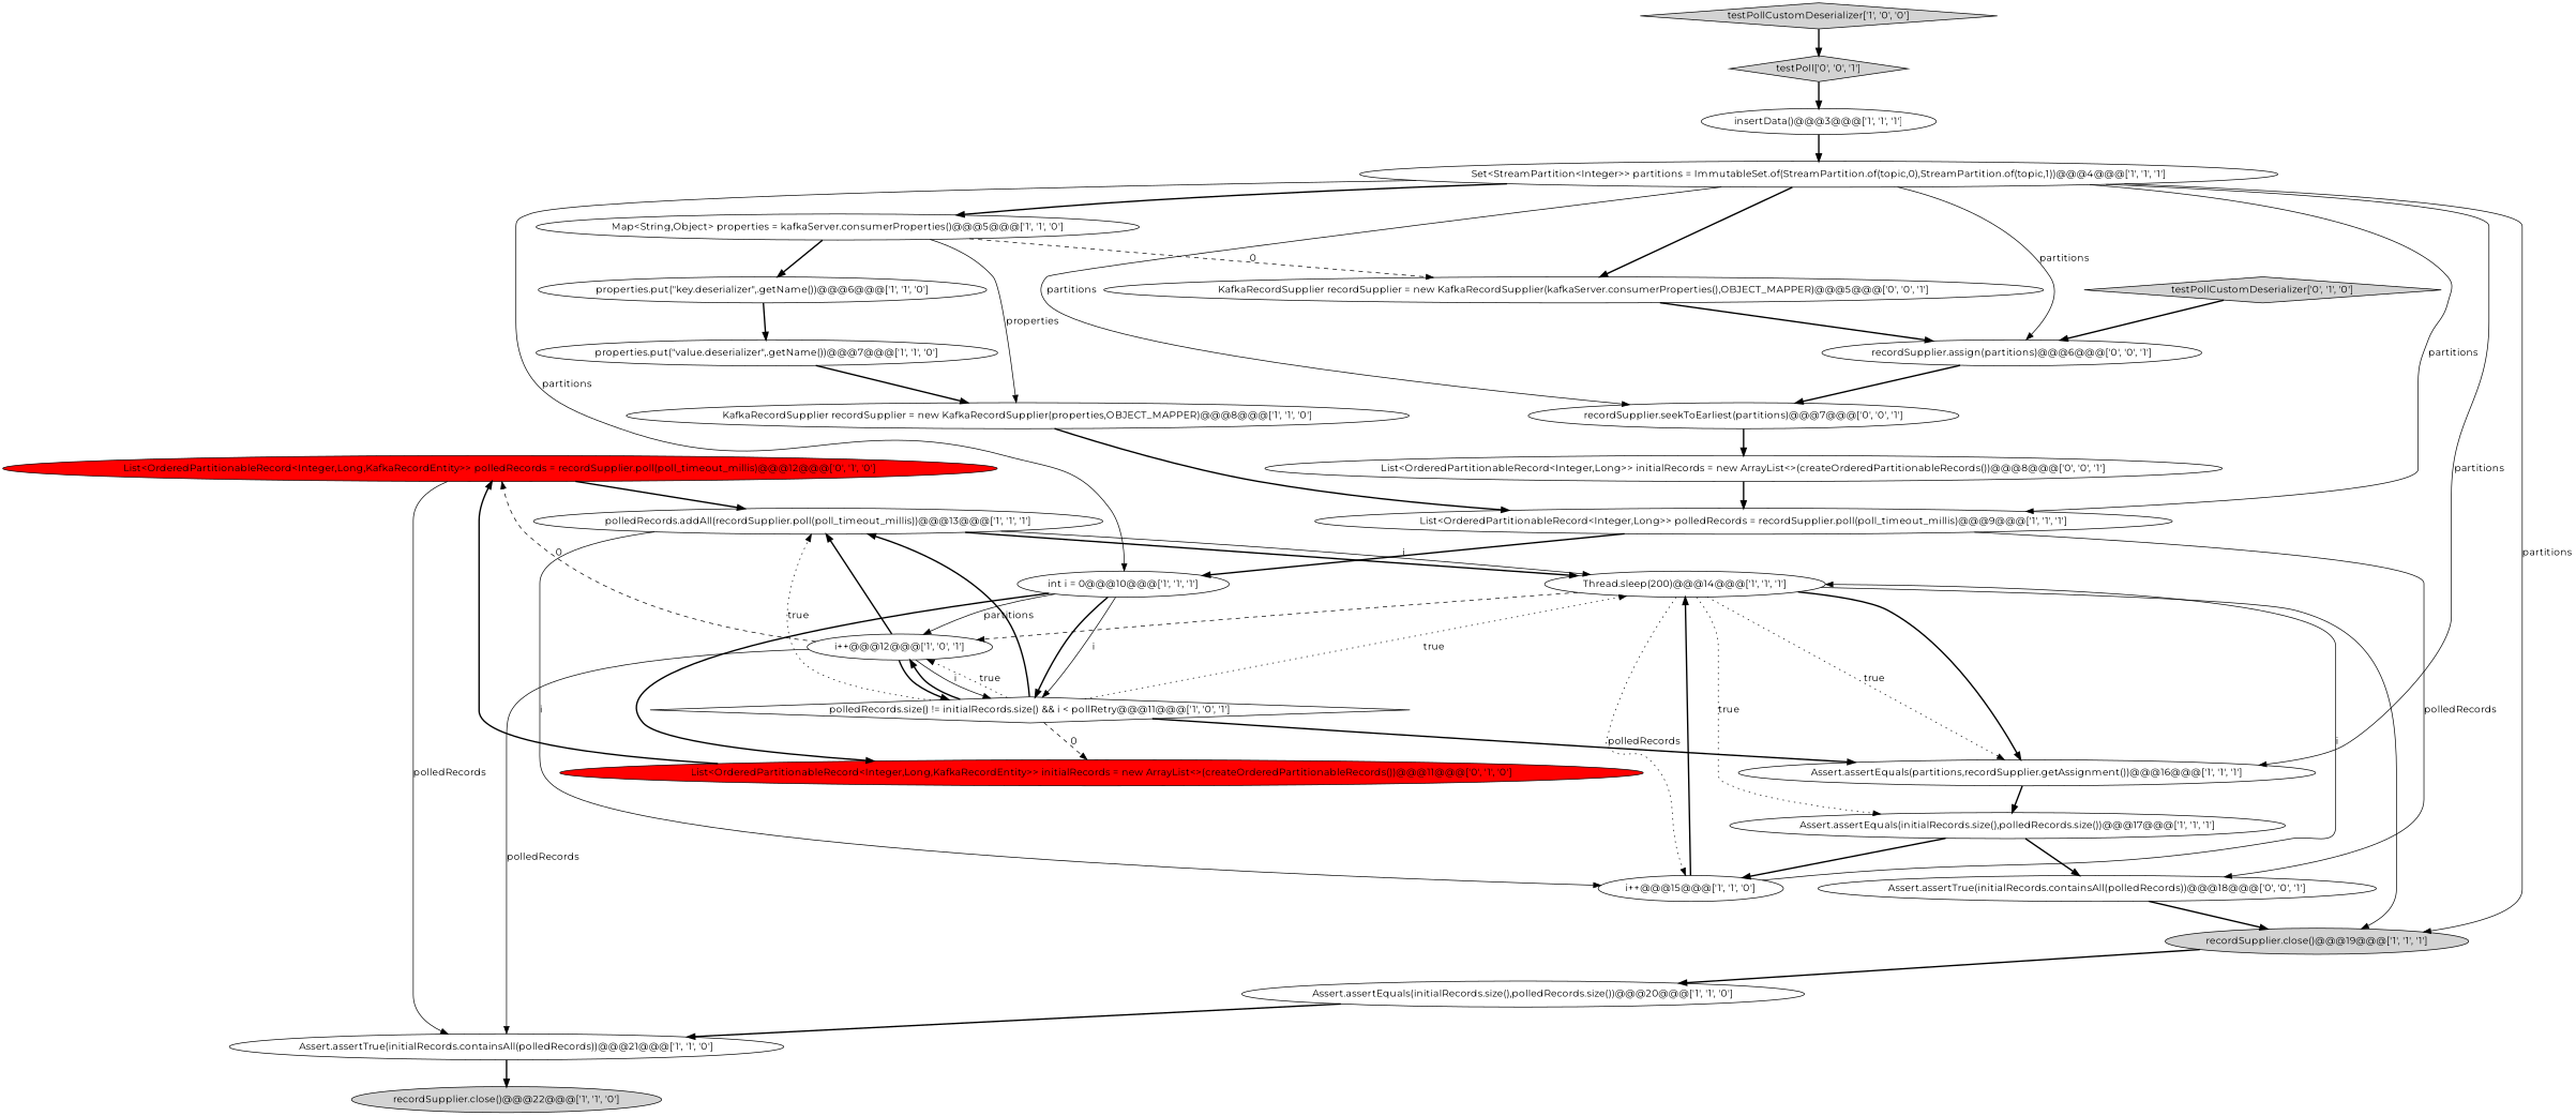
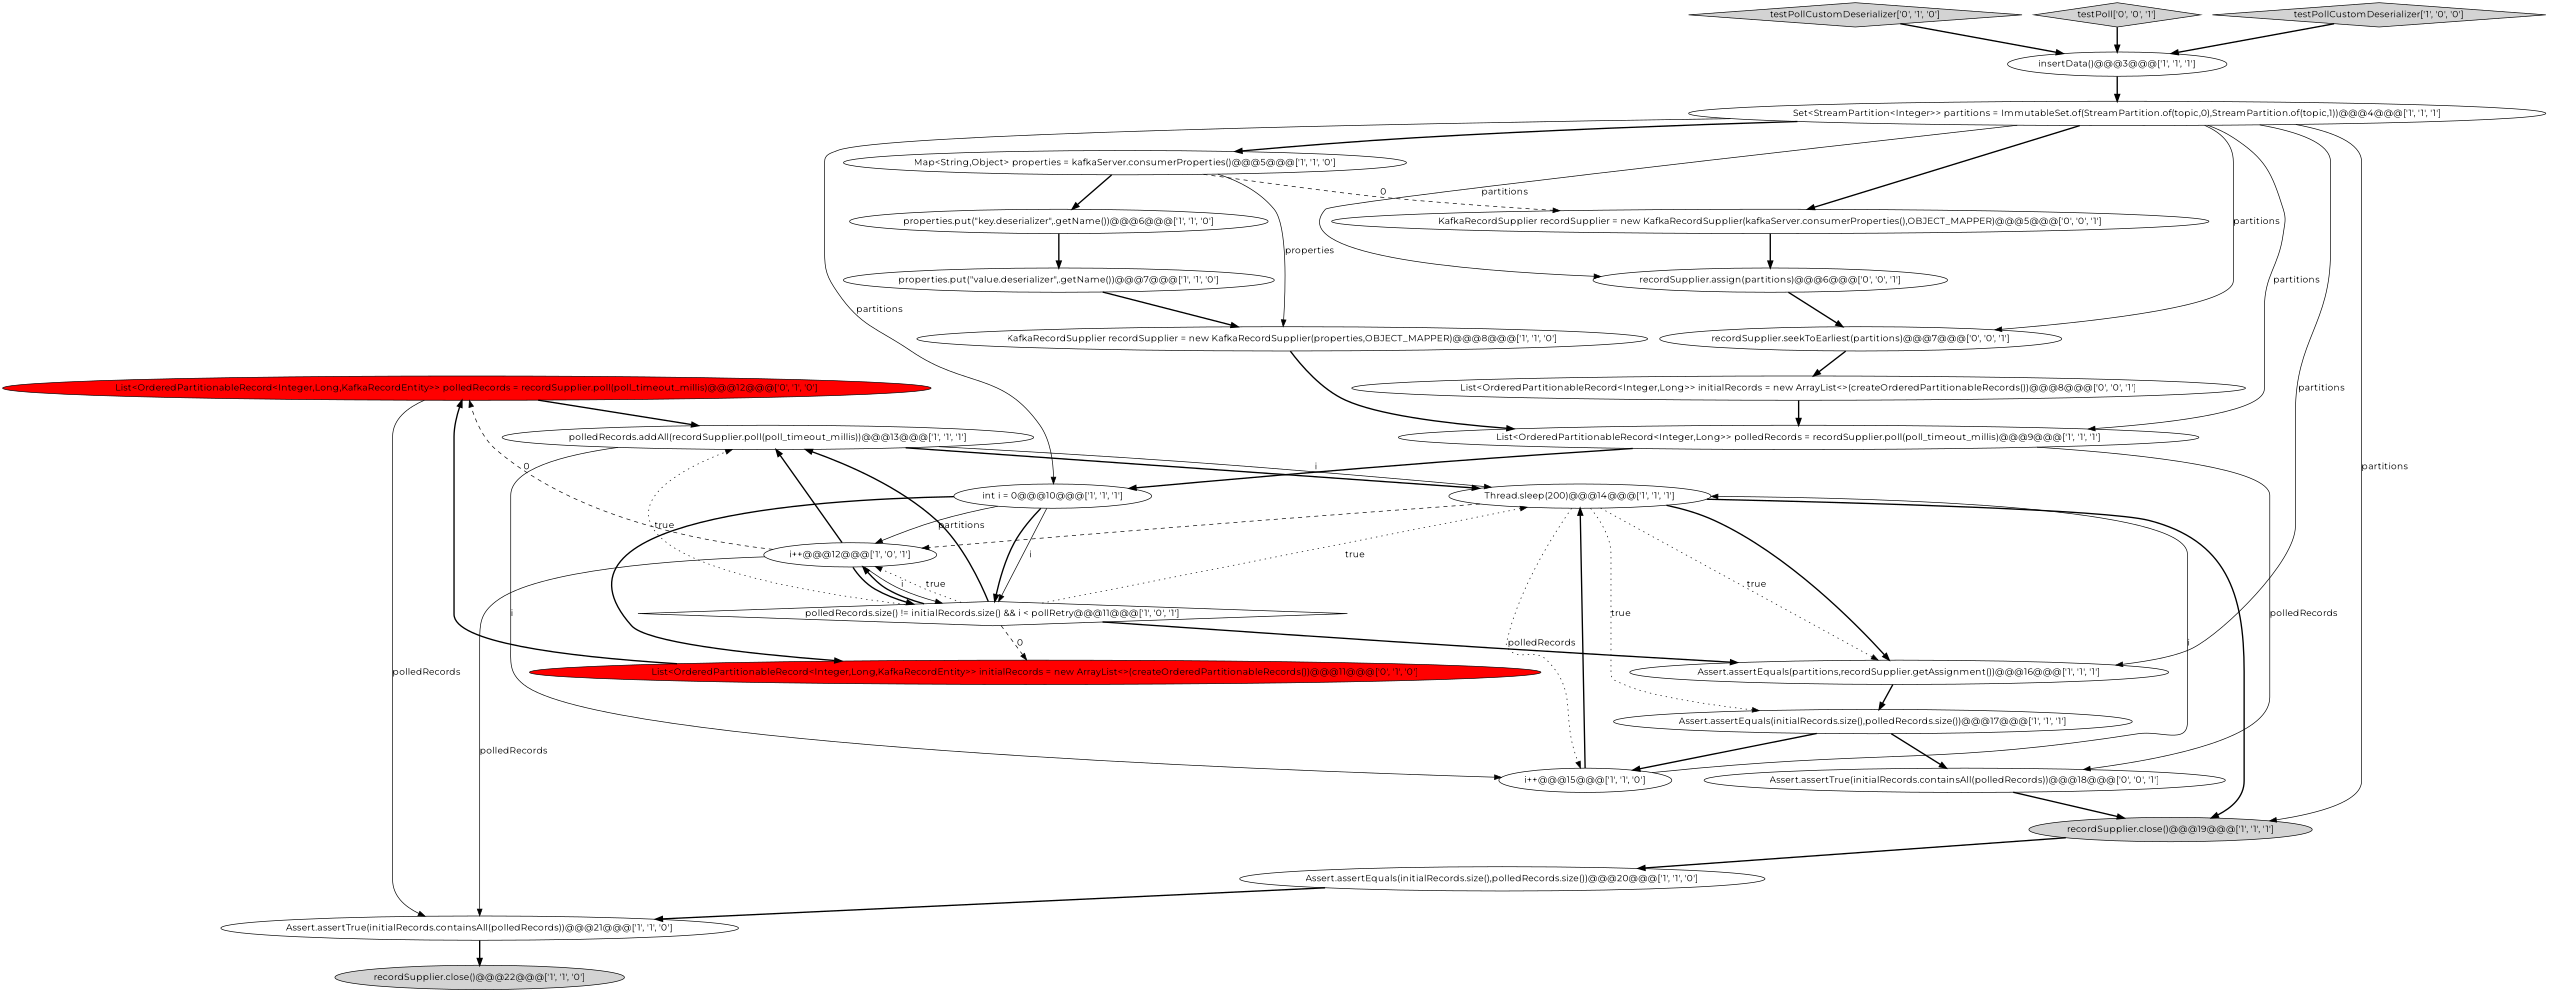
  digraph {
    fontname=Montserrat
    node [fillcolor=white fontname=Montserrat shape=ellipse style=filled]
    edge [fontname=Montserrat style=bold]
    n1 [fillcolor=lightgray label="recordSupplier.close()@@@22@@@['1', '1', '0']"]
    n2 [fillcolor=red label="List<OrderedPartitionableRecord<Integer,Long,KafkaRecordEntity>> polledRecords = recordSupplier.poll(poll_timeout_millis)@@@12@@@['0', '1', '0']"]
    n3 [label="polledRecords.addAll(recordSupplier.poll(poll_timeout_millis))@@@13@@@['1', '1', '1']"]
    n4 [label="Assert.assertTrue(initialRecords.containsAll(polledRecords))@@@21@@@['1', '1', '0']"]
    n5 [label="Thread.sleep(200)@@@14@@@['1', '1', '1']"]
    n6 [label="i++@@@15@@@['1', '1', '0']"]
    n7 [fillcolor=lightgray label="testPollCustomDeserializer['0', '1', '0']" shape=diamond]
    n8 [label="insertData()@@@3@@@['1', '1', '1']"]
    n9 [label="Set<StreamPartition<Integer>> partitions = ImmutableSet.of(StreamPartition.of(topic,0),StreamPartition.of(topic,1))@@@4@@@['1', '1', '1']"]
    n10 [label="KafkaRecordSupplier recordSupplier = new KafkaRecordSupplier(kafkaServer.consumerProperties(),OBJECT_MAPPER)@@@5@@@['0', '0', '1']"]
    n11 [label="recordSupplier.assign(partitions)@@@6@@@['0', '0', '1']"]
    n12 [label="recordSupplier.seekToEarliest(partitions)@@@7@@@['0', '0', '1']"]
    n13 [label="Assert.assertEquals(partitions,recordSupplier.getAssignment())@@@16@@@['1', '1', '1']"]
    n14 [label="Assert.assertEquals(initialRecords.size(),polledRecords.size())@@@17@@@['1', '1', '1']"]
    n15 [label="Assert.assertTrue(initialRecords.containsAll(polledRecords))@@@18@@@['0', '0', '1']"]
    n16 [label="properties.put(\"value.deserializer\",.getName())@@@7@@@['1', '1', '0']"]
    n17 [label="KafkaRecordSupplier recordSupplier = new KafkaRecordSupplier(properties,OBJECT_MAPPER)@@@8@@@['1', '1', '0']"]
    n18 [label="List<OrderedPartitionableRecord<Integer,Long>> polledRecords = recordSupplier.poll(poll_timeout_millis)@@@9@@@['1', '1', '1']"]
    n19 [label="List<OrderedPartitionableRecord<Integer,Long>> initialRecords = new ArrayList<>(createOrderedPartitionableRecords())@@@8@@@['0', '0', '1']"]
    n20 [fillcolor=lightgray label="recordSupplier.close()@@@19@@@['1', '1', '1']"]
    n21 [label="Assert.assertEquals(initialRecords.size(),polledRecords.size())@@@20@@@['1', '1', '0']"]
    n22 [fillcolor=red label="List<OrderedPartitionableRecord<Integer,Long,KafkaRecordEntity>> initialRecords = new ArrayList<>(createOrderedPartitionableRecords())@@@11@@@['0', '1', '0']"]
    n23 [label="i++@@@12@@@['1', '0', '1']"]
    n24 [label="properties.put(\"key.deserializer\",.getName())@@@6@@@['1', '1', '0']"]
    n25 [label="Map<String,Object> properties = kafkaServer.consumerProperties()@@@5@@@['1', '1', '0']"]
    n26 [label="polledRecords.size() != initialRecords.size() && i < pollRetry@@@11@@@['1', '0', '1']" shape=diamond]
    n27 [label="int i = 0@@@10@@@['1', '1', '1']"]
    n28 [fillcolor=lightgray label="testPoll['0', '0', '1']" shape=diamond]
    n29 [fillcolor=lightgray label="testPollCustomDeserializer['1', '0', '0']" shape=diamond]
    n2 -> n3
    n2 -> n4 [label=polledRecords style=solid]
    n3 -> n5
    n3 -> n5 [label=i style=solid]
    n3 -> n6 [label=i style=solid]
    n4 -> n1
    n5 -> n6 [label=polledRecords style=dotted]
    n5 -> n13
    n5 -> n13 [label=true style=dotted]
    n5 -> n14 [label=true style=dotted]
-   n5 -> n20 [style=solid]
+   n5 -> n20
    n5 -> n23 [style=dashed]
    n6 -> n5 [label=i style=solid]
    n6 -> n5
-   n7 -> n11
+   n7 -> n8
    n8 -> n9
    n9 -> n10
    n9 -> n11 [label=partitions style=solid]
    n9 -> n12 [label=partitions style=solid]
    n9 -> n13 [label=partitions style=solid]
    n9 -> n18 [label=partitions style=solid]
    n9 -> n20 [label=partitions style=solid]
    n9 -> n25
    n9 -> n27 [label=partitions style=solid]
    n10 -> n11
    n11 -> n12
    n12 -> n19
    n13 -> n14
    n14 -> n6
    n14 -> n15
    n15 -> n20
    n16 -> n17
    n17 -> n18
    n18 -> n15 [label=polledRecords style=solid]
    n18 -> n27
    n19 -> n18
    n20 -> n21
    n21 -> n4
    n22 -> n2
    n23 -> n2 [label=0 style=dashed]
    n23 -> n3
    n23 -> n4 [label=polledRecords style=solid]
    n23 -> n26
    n23 -> n26 [label=i style=solid]
    n24 -> n16
    n25 -> n10 [label=0 style=dashed]
    n25 -> n17 [label=properties style=solid]
    n25 -> n24
    n26 -> n3 [label=true style=dotted]
    n26 -> n3
    n26 -> n5 [label=true style=dotted]
    n26 -> n13
    n26 -> n22 [label=0 style=dashed]
    n26 -> n23 [label=true style=dotted]
    n26 -> n23
    n27 -> n22
    n27 -> n23 [label=partitions style=solid]
    n27 -> n26 [label=i style=solid]
    n27 -> n26
    n28 -> n8
-   n29 -> n28
+   n29 -> n8
  }
